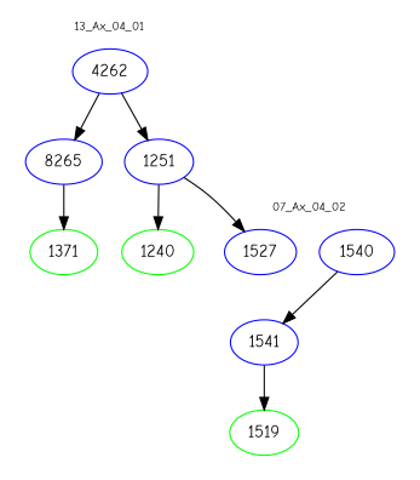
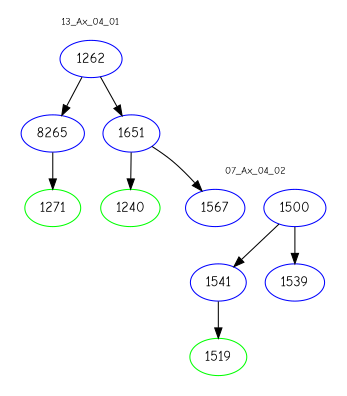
  digraph {
    fontname="Comic Neue"
    node [color=blue fontname="Comic Neue"]
    edge [color=black fontname="Comic Neue"]
-   n1 [label=1540]
+   n1 [label=1500]
    n2 [label=1541]
+   n3 [label=1539]
    n4 [color=green label=1519]
-   n5 [label=1527]
-   n6 [label=4262]
-   n7 [label=1251]
+   n5 [label=1567]
+   n6 [label=1262]
+   n7 [label=1651]
    n8 [label=8265]
    n9 [color=green label=1240]
-   n10 [color=green label=1371]
+   n10 [color=green label=1271]
    subgraph cluster_1 {
      color=white
      fontsize=10
      label="07_Ax_04_02"
      n1
      n2
+     n3
      n4
      n5
    }
    subgraph cluster_2 {
      color=white
      fontsize=10
      label="13_Ax_04_01"
      n6
      n7
      n8
      n9
      n10
    }
    n1 -> n2
+   n1 -> n3
    n2 -> n4
    n6 -> n7
    n6 -> n8
    n7 -> n5
    n7 -> n9
    n8 -> n10
  }
